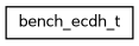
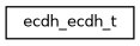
  digraph {
    rankdir=LR
-   n1 [color=black fillcolor=white fontname=Helvetica fontsize=10 height=0.2 label=bench_ecdh_t shape=record style=filled width=0.4]
+   n1 [color=black fillcolor=white fontname=Helvetica fontsize=10 height=0.2 label=ecdh_ecdh_t shape=record style=filled width=0.4]
  }
